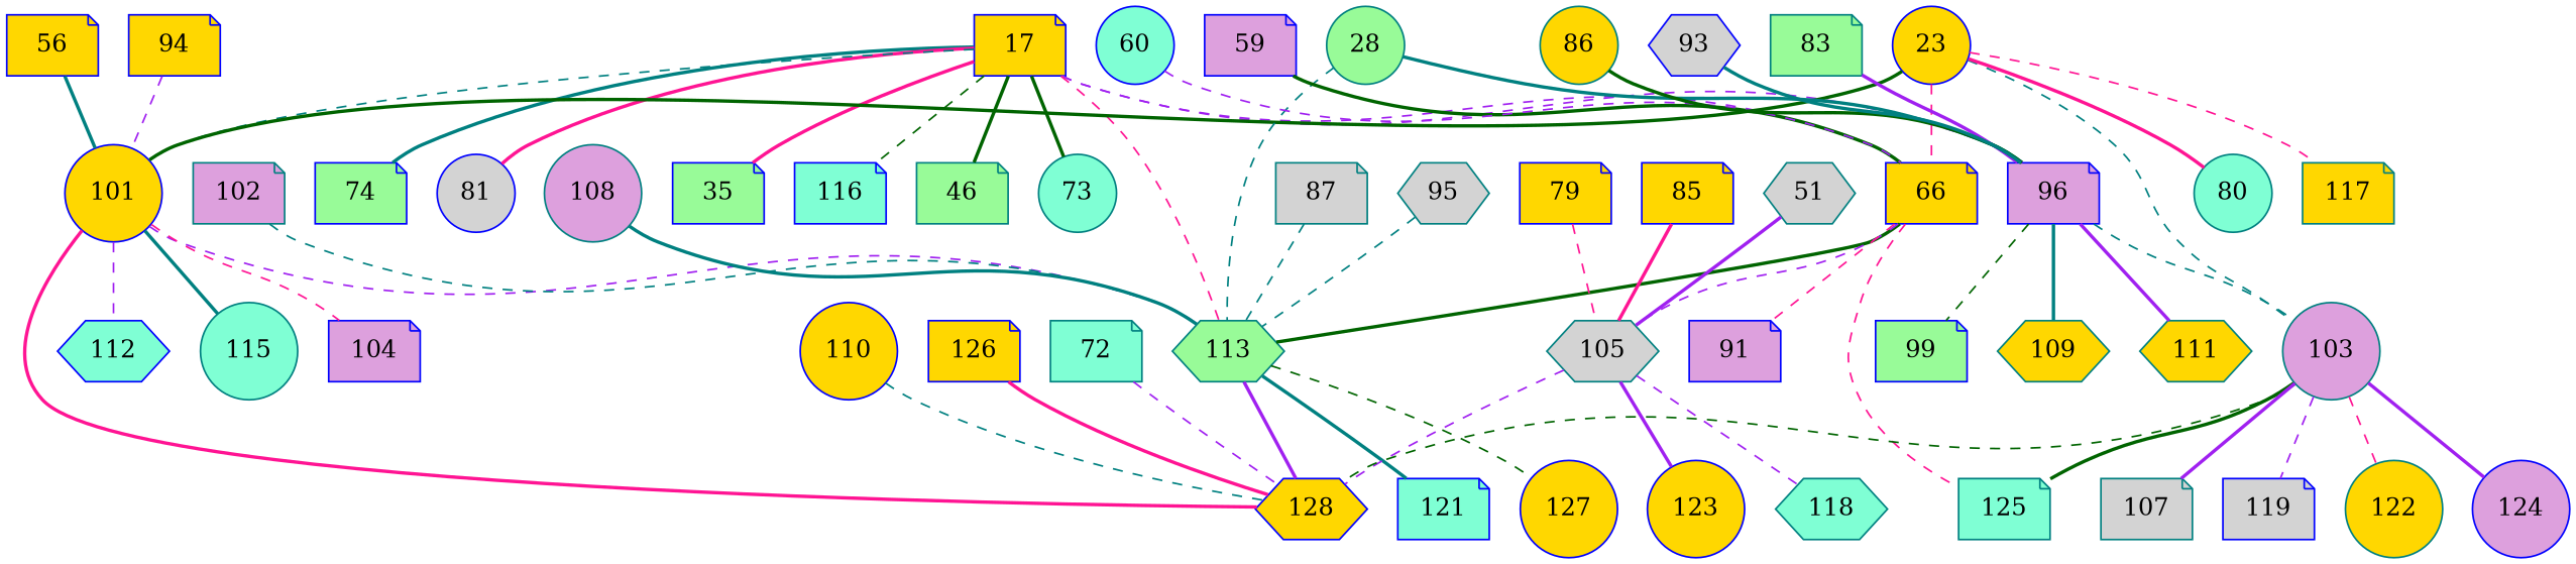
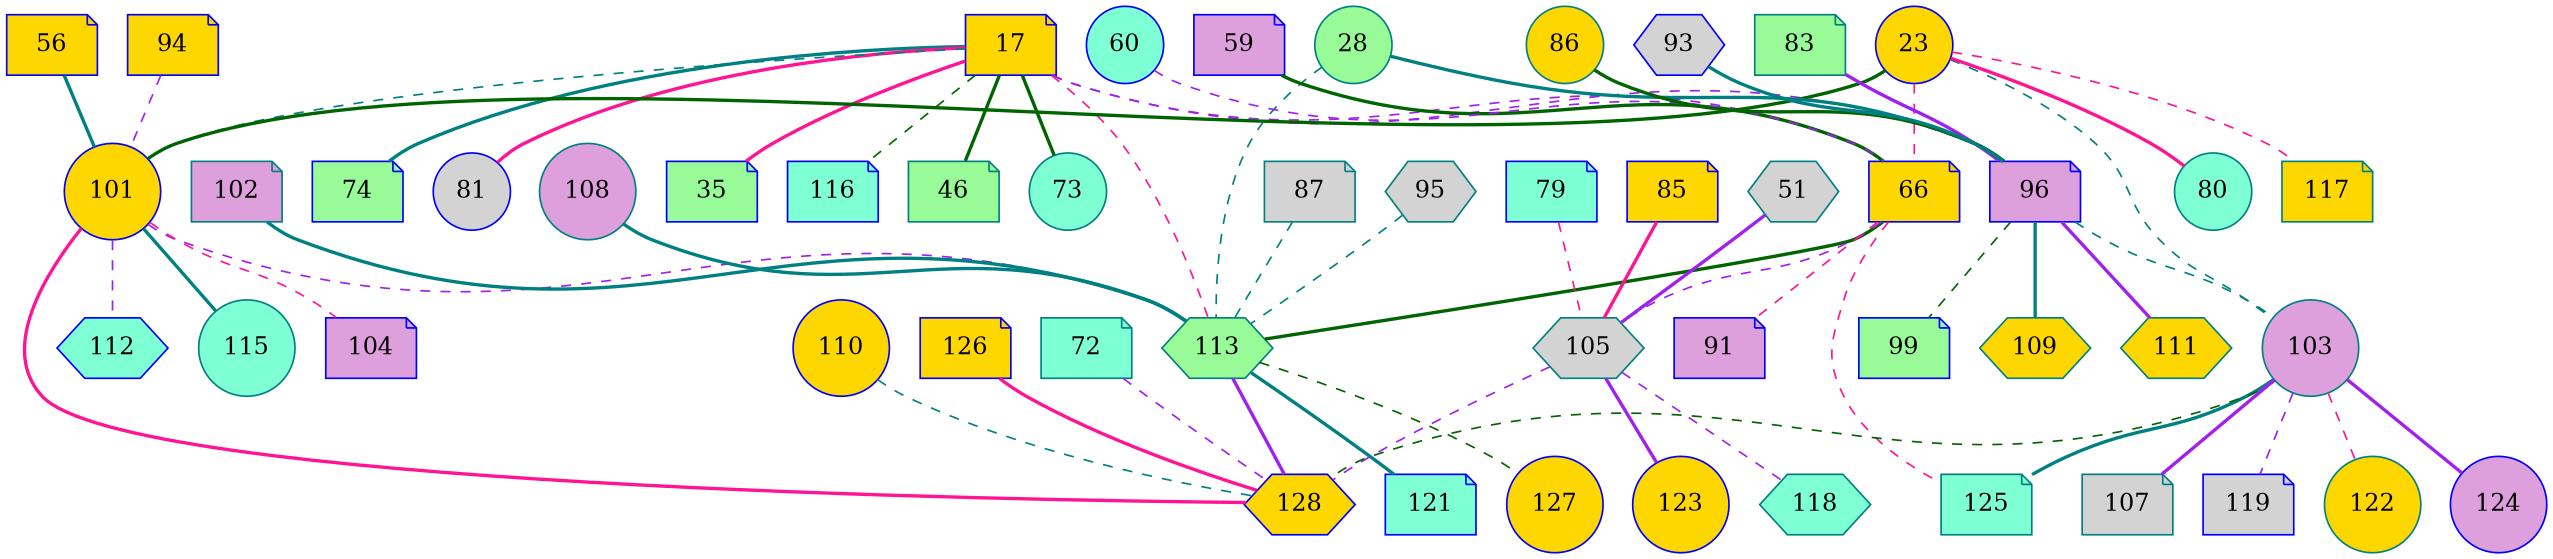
  graph {
    node [color=blue fillcolor=gold shape=note style=filled]
    edge [color=purple style=dashed]
    17 [super="+16+15"]
    35 [fillcolor=palegreen]
    46 [color=teal fillcolor=palegreen]
    66 [super="+58"]
    73 [color=teal fillcolor=aquamarine shape=circle]
    74 [fillcolor=palegreen]
    81 [fillcolor=lightgrey shape=circle]
    96 [fillcolor=plum super="+64+18"]
    101 [shape=circle super="+78+21+41+62+24"]
    113 [color=teal fillcolor=palegreen shape=hexagon super="+38+106+100+71+75+30+34+69+76+77+82"]
    116 [fillcolor=aquamarine super="+114"]
    105 [color=teal fillcolor=lightgrey shape=hexagon super="+9+53+12+47"]
    91 [fillcolor=plum]
    125 [color=teal fillcolor=aquamarine super="+120"]
    103 [color=teal fillcolor=plum shape=circle super="+97"]
    99 [fillcolor=palegreen]
    109 [color=teal shape=hexagon]
    111 [color=teal shape=hexagon super="+92"]
    128 [shape=hexagon super="+6+4+49"]
    104 [fillcolor=plum]
    112 [fillcolor=aquamarine shape=hexagon]
    115 [color=teal fillcolor=aquamarine shape=circle]
    121 [fillcolor=aquamarine]
    127 [shape=circle super="+55"]
    23 [shape=circle super="+22"]
    80 [color=teal fillcolor=aquamarine shape=circle]
    117 [color=teal]
    107 [color=teal fillcolor=lightgrey]
    119 [fillcolor=lightgrey super="+98"]
    122 [color=teal shape=circle]
    124 [fillcolor=plum shape=circle]
    28 [color=teal fillcolor=palegreen shape=circle super="+27"]
    56
    118 [color=teal fillcolor=aquamarine shape=hexagon]
    123 [shape=circle]
    n36 [color=teal fillcolor=lightgrey label=51 shape=hexagon]
    59 [fillcolor=plum]
    60 [fillcolor=aquamarine shape=circle]
    72 [color=teal fillcolor=aquamarine]
-   79 [super="+70"]
+   79 [fillcolor=aquamarine super="+70"]
    83 [color=teal fillcolor=palegreen super="+48"]
    85
    86 [color=teal shape=circle]
    87 [color=teal fillcolor=lightgrey]
    93 [fillcolor=lightgrey shape=hexagon]
    94
    95 [color=teal fillcolor=lightgrey shape=hexagon]
    102 [color=teal fillcolor=plum]
    108 [color=teal fillcolor=plum shape=circle]
    110 [shape=circle]
    126
    17 -- 35 [color=deeppink style=bold]
    17 -- 46 [color=darkgreen style=bold]
    17 -- 66
    17 -- 73 [color=darkgreen style=bold]
    17 -- 74 [color=teal style=bold]
    17 -- 81 [color=deeppink style=bold]
    17 -- 96 [weight=8]
    17 -- 101 [color=teal weight=2]
    17 -- 113 [color=deeppink weight=2]
    17 -- 116 [color=darkgreen]
    66 -- 113 [color=darkgreen style=bold weight=2]
    66 -- 105 [weight=8]
    66 -- 91 [color=deeppink]
    66 -- 125 [color=deeppink]
    96 -- 103 [color=teal weight=2]
    96 -- 99 [color=darkgreen]
    96 -- 109 [color=teal style=bold]
    96 -- 111 [style=bold]
    101 -- 113 [weight=2]
    101 -- 128 [color=deeppink style=bold]
    101 -- 104 [color=deeppink]
    101 -- 112
    101 -- 115 [color=teal style=bold]
    113 -- 128 [style=bold]
    113 -- 121 [color=teal style=bold]
    113 -- 127 [color=darkgreen]
    105 -- 128
    105 -- 118
    105 -- 123 [style=bold]
-   103 -- 125 [color=darkgreen style=bold]
+   103 -- 125 [color=teal style=bold]
    103 -- 128 [color=darkgreen weight=8]
    103 -- 107 [style=bold]
    103 -- 119
    103 -- 122 [color=deeppink]
    103 -- 124 [style=bold]
    23 -- 66 [color=deeppink weight=2]
    23 -- 101 [color=darkgreen style=bold weight=8]
    23 -- 103 [color=teal weight=2]
    23 -- 80 [color=deeppink style=bold]
    23 -- 117 [color=deeppink]
    28 -- 96 [color=teal style=bold]
    28 -- 113 [color=teal weight=8]
    56 -- 101 [color=teal style=bold]
    n36 -- 105 [style=bold]
    59 -- 66 [color=darkgreen style=bold]
    60 -- 66
    72 -- 128
    79 -- 105 [color=deeppink]
    83 -- 96 [style=bold]
    85 -- 105 [color=deeppink style=bold]
    86 -- 96 [color=darkgreen style=bold]
    87 -- 113 [color=teal]
    93 -- 96 [color=teal style=bold]
    94 -- 101
    95 -- 113 [color=teal]
-   102 -- 113 [color=teal]
+   102 -- 113 [color=teal style=bold]
    108 -- 113 [color=teal style=bold]
    110 -- 128 [color=teal]
    126 -- 128 [color=deeppink style=bold]
  }
